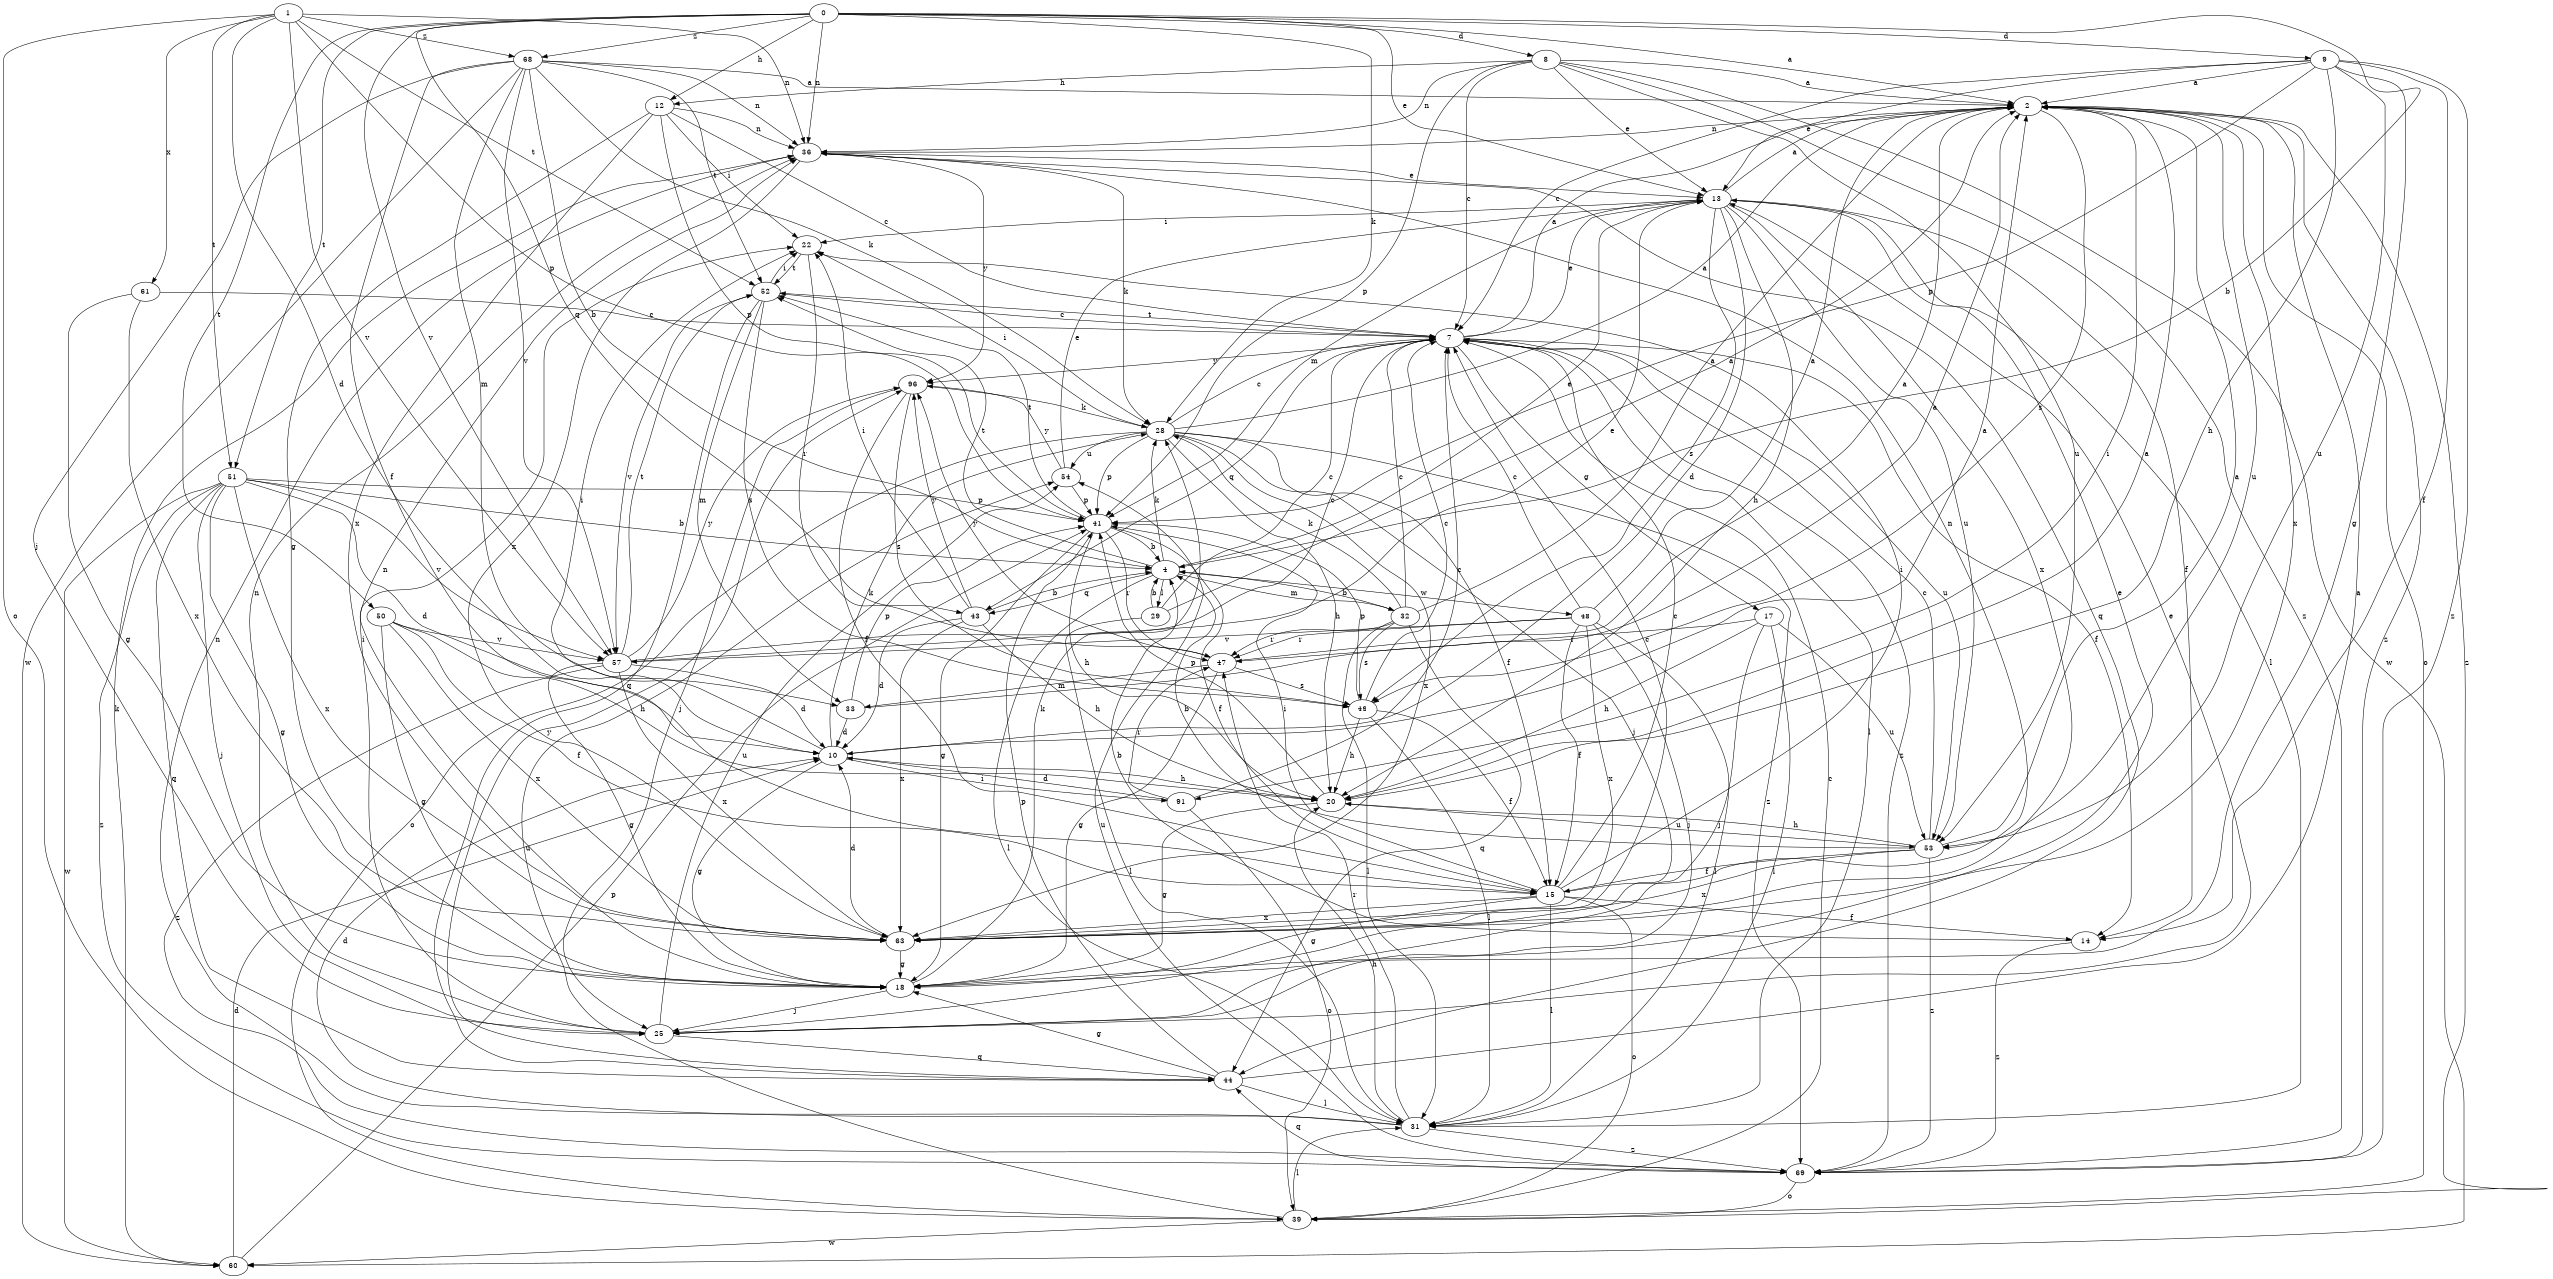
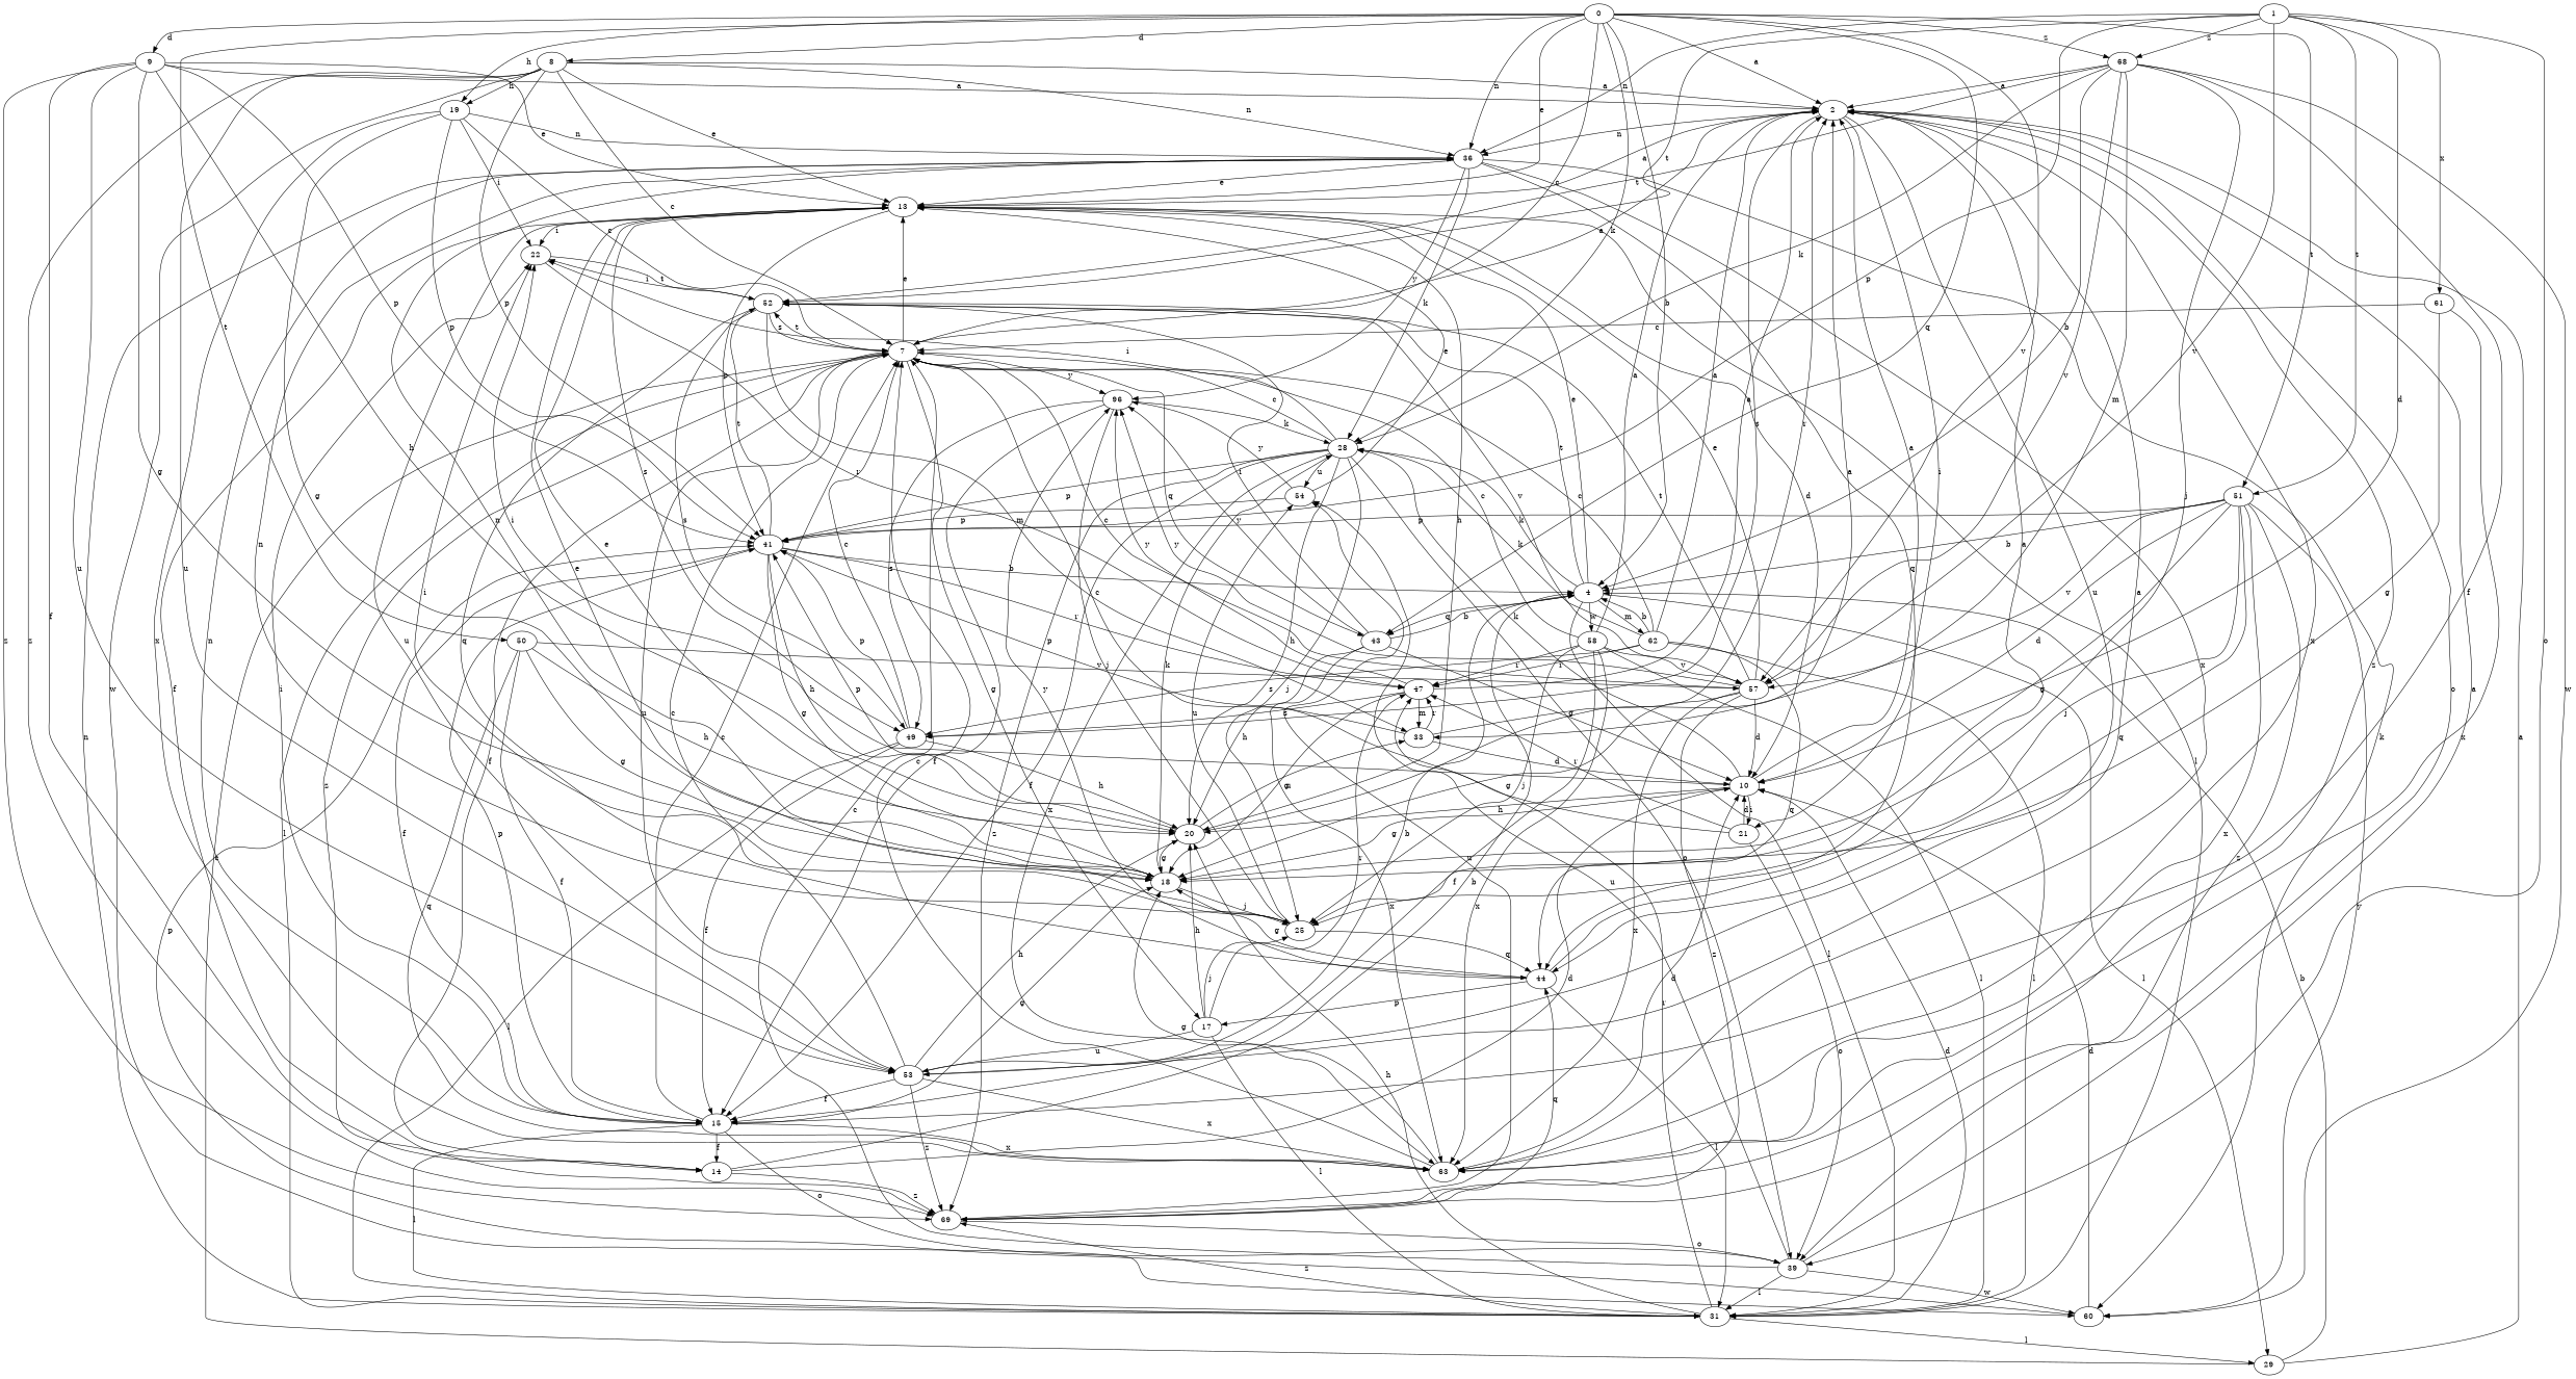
  strict digraph {
    0
    2
    4
    7
    8
    9
    13
-   19 [label=12]
+   19
    28
    36
    43
    50
    51
    57
    68
    39
-   21 [label=91]
+   21
    49
    53
    63
    69
    52
    29
    31
-   32
-   58 [label=48]
+   32 [label=62]
+   58
    14
    17
    n29 [label=96]
    41
    60
    18
    20
    10
    22
    15
    25
    54
    44
    33
    1
    61
    47
    0 -> 2 [label=a]
    0 -> 4 [label=b]
-   9 -> 7 [label=c]
+   0 -> 7 [label=c]
    0 -> 8 [label=d]
    0 -> 9 [label=d]
    0 -> 13 [label=e]
    0 -> 19 [label=h]
    0 -> 28 [label=k]
    0 -> 36 [label=n]
    0 -> 43 [label=q]
    0 -> 50 [label=t]
    0 -> 51 [label=t]
    0 -> 57 [label=v]
    0 -> 68 [label=z]
    2 -> 36 [label=n]
    2 -> 39 [label=o]
    2 -> 21 [label=i]
    2 -> 49 [label=s]
    2 -> 53 [label=u]
    2 -> 63 [label=x]
    2 -> 69 [label=z]
    4 -> 13 [label=e]
    4 -> 28 [label=k]
    4 -> 43 [label=q]
    4 -> 52 [label=t]
    4 -> 29 [label=l]
    4 -> 31 [label=l]
    4 -> 32 [label=m]
    4 -> 58 [label=w]
    7 -> 2 [label=a]
    7 -> 13 [label=e]
    7 -> 43 [label=q]
    7 -> 53 [label=u]
    7 -> 69 [label=z]
    7 -> 52 [label=t]
    7 -> 31 [label=l]
    7 -> 14 [label=f]
    7 -> 17 [label=g]
    7 -> n29 [label=y]
    8 -> 2 [label=a]
    8 -> 7 [label=c]
    8 -> 13 [label=e]
    8 -> 19 [label=h]
    8 -> 36 [label=n]
    8 -> 53 [label=u]
    8 -> 69 [label=z]
    8 -> 41 [label=p]
    8 -> 60 [label=w]
    9 -> 2 [label=a]
    9 -> 13 [label=e]
    9 -> 53 [label=u]
    9 -> 69 [label=z]
    9 -> 14 [label=f]
    9 -> 41 [label=p]
    9 -> 18 [label=g]
    9 -> 20 [label=h]
    13 -> 2 [label=a]
    13 -> 49 [label=s]
    13 -> 53 [label=u]
-   13 -> 63 [label=x]
    13 -> 31 [label=l]
    13 -> 14 [label=f]
-   13 -> 41 [label=m]
+   13 -> 41 [label=p]
    13 -> 20 [label=h]
    13 -> 10 [label=d]
    13 -> 22 [label=i]
    19 -> 7 [label=c]
    19 -> 36 [label=n]
    19 -> 63 [label=x]
    19 -> 41 [label=p]
    19 -> 18 [label=g]
    19 -> 22 [label=i]
-   28 -> 2 [label=a]
    28 -> 7 [label=c]
    28 -> 39 [label=o]
    28 -> 63 [label=x]
    28 -> 69 [label=z]
    28 -> 41 [label=p]
    28 -> 20 [label=h]
    28 -> 22 [label=i]
    28 -> 15 [label=f]
    28 -> 25 [label=j]
    28 -> 54 [label=u]
    36 -> 13 [label=e]
    36 -> 28 [label=k]
    36 -> 63 [label=x]
    36 -> n29 [label=y]
    36 -> 60 [label=k]
    36 -> 44 [label=q]
    43 -> 4 [label=b]
    43 -> 63 [label=x]
    43 -> n29 [label=y]
    43 -> 20 [label=h]
-   43 -> 10 [label=d]
-   43 -> 22 [label=i]
+   43 -> 10 [label=g]
+   43 -> 52 [label=i]
    50 -> 57 [label=v]
-   50 -> 63 [label=x]
+   50 -> 63 [label=q]
    50 -> 18 [label=g]
    50 -> 20 [label=h]
    50 -> 15 [label=f]
    51 -> 4 [label=b]
    51 -> 57 [label=v]
    51 -> 63 [label=x]
    51 -> 69 [label=z]
    51 -> 41 [label=p]
-   51 -> 60 [label=w]
+   51 -> 60 [label=y]
    51 -> 18 [label=g]
    51 -> 10 [label=d]
    51 -> 25 [label=j]
    51 -> 44 [label=q]
    57 -> 7 [label=c]
    57 -> 13 [label=e]
    57 -> 63 [label=x]
    57 -> 69 [label=z]
    57 -> 52 [label=t]
    57 -> n29 [label=y]
    57 -> 18 [label=g]
    57 -> 10 [label=d]
    68 -> 2 [label=a]
    68 -> 4 [label=b]
    68 -> 28 [label=k]
-   68 -> 36 [label=n]
    68 -> 57 [label=v]
    68 -> 52 [label=t]
    68 -> 60 [label=w]
    68 -> 15 [label=f]
    68 -> 25 [label=j]
    68 -> 33 [label=m]
-   39 -> 2 [label=z]
+   39 -> 2 [label=a]
    39 -> 7 [label=c]
    39 -> 31 [label=l]
    39 -> 60 [label=w]
    39 -> 54 [label=u]
    21 -> 7 [label=c]
    21 -> 39 [label=o]
    21 -> 10 [label=d]
    21 -> 47 [label=r]
    49 -> 7 [label=c]
    49 -> 31 [label=l]
    49 -> 41 [label=p]
    49 -> 20 [label=h]
    49 -> 15 [label=f]
    53 -> 2 [label=a]
    53 -> 4 [label=b]
    53 -> 7 [label=c]
    53 -> 63 [label=x]
    53 -> 69 [label=z]
    53 -> 20 [label=h]
    53 -> 15 [label=f]
    63 -> 7 [label=c]
    63 -> 18 [label=g]
    63 -> 10 [label=d]
    69 -> 39 [label=o]
    69 -> 54 [label=u]
    69 -> 44 [label=q]
-   52 -> 7 [label=c]
+   52 -> 7 [label=s]
    52 -> 57 [label=v]
    52 -> 49 [label=s]
    52 -> 22 [label=i]
    52 -> 44 [label=q]
    52 -> 33 [label=m]
    29 -> 2 [label=a]
    29 -> 4 [label=b]
    29 -> 7 [label=c]
-   29 -> 31 [label=l]
+   31 -> 29 [label=l]
    31 -> 36 [label=n]
    31 -> 69 [label=z]
    31 -> 20 [label=h]
    31 -> 10 [label=d]
    31 -> 47 [label=r]
    32 -> 2 [label=a]
    32 -> 4 [label=b]
    32 -> 7 [label=c]
    32 -> 28 [label=k]
    32 -> 49 [label=s]
    32 -> 31 [label=l]
    32 -> 44 [label=q]
    32 -> 47 [label=r]
    58 -> 2 [label=a]
    58 -> 7 [label=c]
    58 -> 57 [label=v]
    58 -> 63 [label=x]
    58 -> 31 [label=l]
    58 -> 15 [label=f]
    58 -> 25 [label=j]
    58 -> 47 [label=r]
    14 -> 4 [label=b]
    14 -> 69 [label=z]
+   14 -> 10 [label=d]
    17 -> 53 [label=u]
    17 -> 31 [label=l]
    17 -> 20 [label=h]
    17 -> 25 [label=j]
    17 -> 47 [label=r]
    n29 -> 28 [label=k]
    n29 -> 49 [label=s]
    n29 -> 15 [label=f]
    n29 -> 25 [label=j]
    41 -> 4 [label=b]
    41 -> 52 [label=t]
    41 -> 18 [label=g]
    41 -> 20 [label=h]
    41 -> 15 [label=f]
    41 -> 47 [label=r]
    60 -> 41 [label=p]
    60 -> 10 [label=d]
    18 -> 13 [label=e]
    18 -> 28 [label=k]
    18 -> 36 [label=n]
    18 -> 25 [label=j]
    20 -> 2 [label=a]
-   20 -> 53 [label=u]
+   20 -> 33 [label=u]
    20 -> 41 [label=p]
    20 -> 18 [label=g]
    10 -> 2 [label=a]
    10 -> 28 [label=k]
    10 -> 21 [label=i]
    10 -> 18 [label=g]
    10 -> 20 [label=h]
    10 -> 22 [label=i]
    22 -> 52 [label=t]
    22 -> 47 [label=r]
    15 -> 7 [label=c]
    15 -> 36 [label=n]
    15 -> 39 [label=o]
    15 -> 63 [label=x]
    15 -> 31 [label=l]
    15 -> 14 [label=f]
-   15 -> 41 [label=i]
+   15 -> 41 [label=p]
    15 -> 18 [label=g]
    15 -> 22 [label=i]
    25 -> 13 [label=e]
    25 -> 36 [label=n]
    25 -> 22 [label=i]
    25 -> 54 [label=u]
    25 -> 44 [label=q]
    54 -> 13 [label=e]
    54 -> n29 [label=y]
    54 -> 41 [label=p]
    44 -> 2 [label=a]
    44 -> 31 [label=l]
    44 -> n29 [label=y]
-   44 -> 41 [label=p]
+   44 -> 17 [label=p]
    44 -> 18 [label=g]
-   33 -> 2 [label=a]
+   33 -> 2 [label=r]
    33 -> 41 [label=p]
    33 -> 10 [label=d]
+   33 -> 47 [label=r]
    1 -> 36 [label=n]
    1 -> 51 [label=t]
    1 -> 57 [label=v]
    1 -> 68 [label=z]
    1 -> 39 [label=o]
    1 -> 52 [label=t]
    1 -> 41 [label=p]
    1 -> 10 [label=d]
    1 -> 61 [label=x]
    61 -> 7 [label=c]
    61 -> 63 [label=x]
    61 -> 18 [label=g]
    47 -> 2 [label=a]
    47 -> 49 [label=s]
    47 -> n29 [label=y]
    47 -> 18 [label=g]
    47 -> 33 [label=m]
  }
